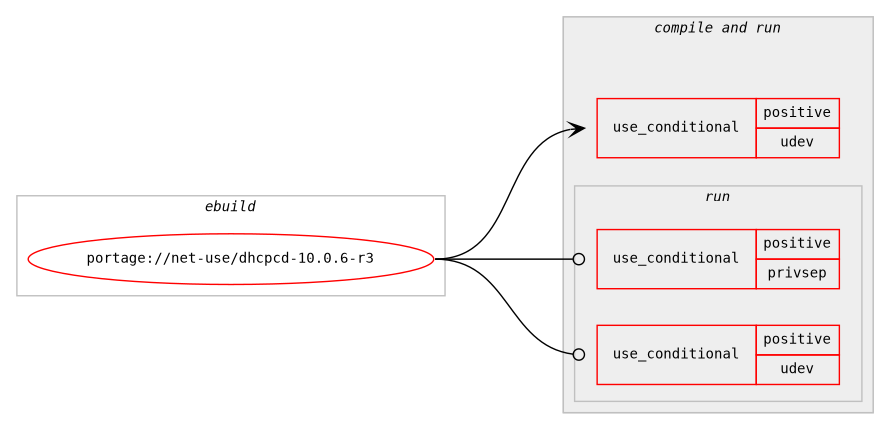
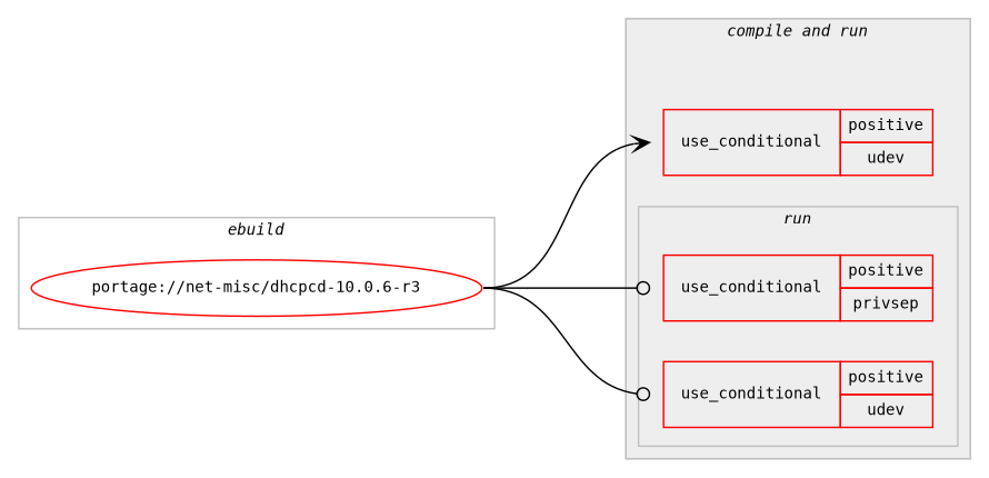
  digraph {
    compound=true
    concentrate=true
    fontname="DejaVu Sans Mono"
    fontsize=10
    newrank=true
    rankdir=LR
    ranksep=1.5
    node [color=red fontname="DejaVu Sans Mono" fontsize=10 shape=none]
    edge [arrowhead=odot headport=w style=solid tailport=e weight=20 fontname="DejaVu Sans Mono"]
-   n1 [label="portage://net-use/dhcpcd-10.0.6-r3" width=4 shape=""]
+   n1 [label="portage://net-misc/dhcpcd-10.0.6-r3" width=4 shape=""]
    n2 [label=<<TABLE BORDER="0" CELLBORDER="1" CELLSPACING="0" CELLPADDING="4"><TR><TD ROWSPAN="3" CELLPADDING="10">use_conditional</TD></TR><TR><TD>positive</TD></TR><TR><TD>udev</TD></TR></TABLE>>]
    n3 [label=<<TABLE BORDER="0" CELLBORDER="1" CELLSPACING="0" CELLPADDING="4"><TR><TD ROWSPAN="3" CELLPADDING="10">use_conditional</TD></TR><TR><TD>positive</TD></TR><TR><TD>privsep</TD></TR></TABLE>>]
    n4 [label=<<TABLE BORDER="0" CELLBORDER="1" CELLSPACING="0" CELLPADDING="4"><TR><TD ROWSPAN="3" CELLPADDING="10">use_conditional</TD></TR><TR><TD>positive</TD></TR><TR><TD>udev</TD></TR></TABLE>>]
    subgraph cluster_1 {
      color=gray
      label=<<i>ebuild</i>>
      rank=same
      n1
    }
    subgraph cluster_2 {
      color=gray
      label=<<i>dependencies</i>>
      subgraph cluster_3 {
        color=gray
        fillcolor="#eeeeee"
        label=<<i>compile</i>>
        style=filled
        subgraph sub_4 {
          color=gray
          fillcolor="#eeeeee"
          label=<<i>compile</i>>
          style=filled
          n2
        }
      }
      subgraph cluster_5 {
        color=gray
        fillcolor="#eeeeee"
        label=<<i>compile and run</i>>
        style=filled
      }
      subgraph cluster_6 {
        color=gray
        fillcolor="#eeeeee"
        label=<<i>run</i>>
        style=filled
        subgraph sub_7 {
          color=gray
          fillcolor="#eeeeee"
          label=<<i>run</i>>
          style=filled
          n3
        }
        subgraph sub_8 {
          color=gray
          fillcolor="#eeeeee"
          label=<<i>run</i>>
          style=filled
          n4
        }
      }
    }
    subgraph cluster_9 {
      color=gray
      label=<<i>candidates</i>>
      rank=same
    }
    n1 -> n2 [arrowhead=vee]
    n1 -> n3
    n1 -> n4
  }
